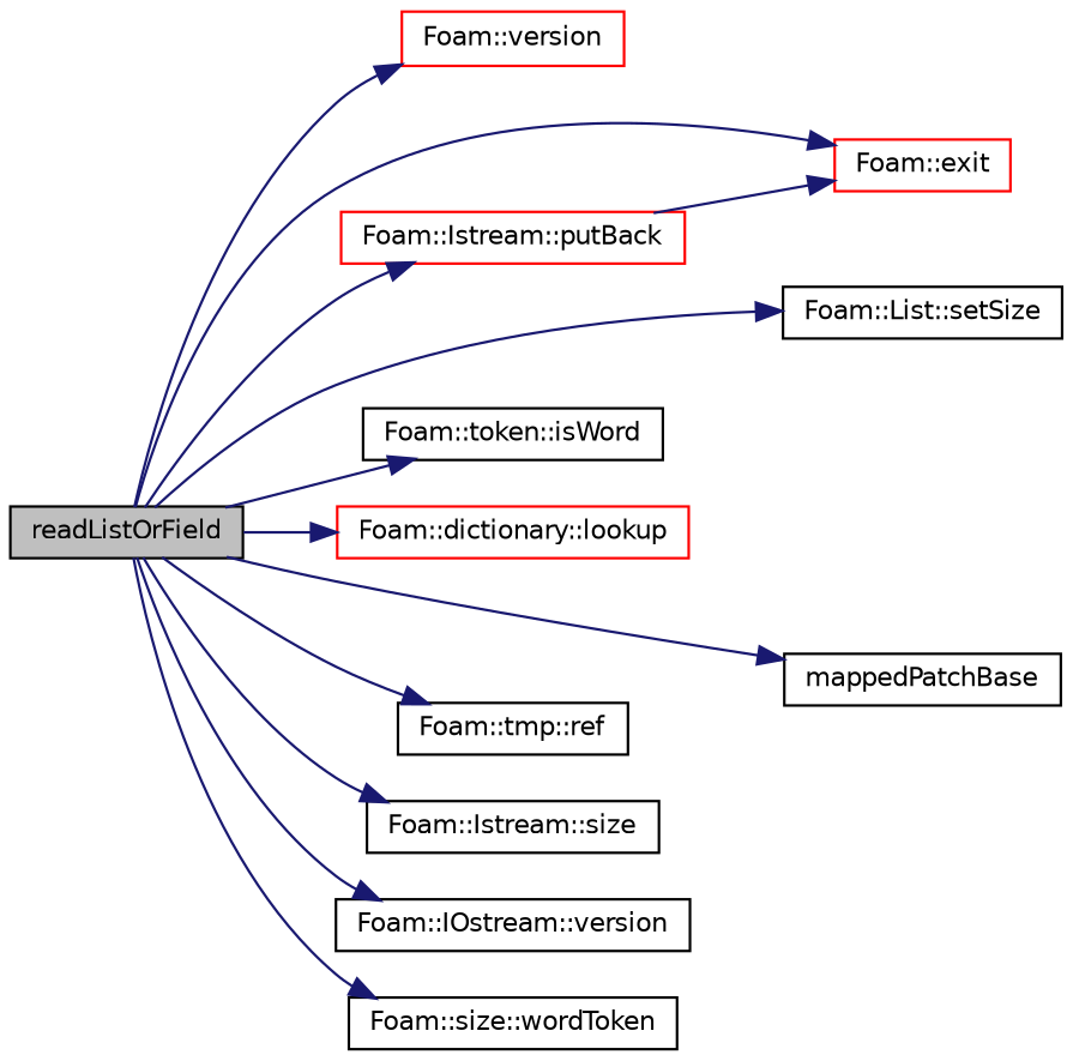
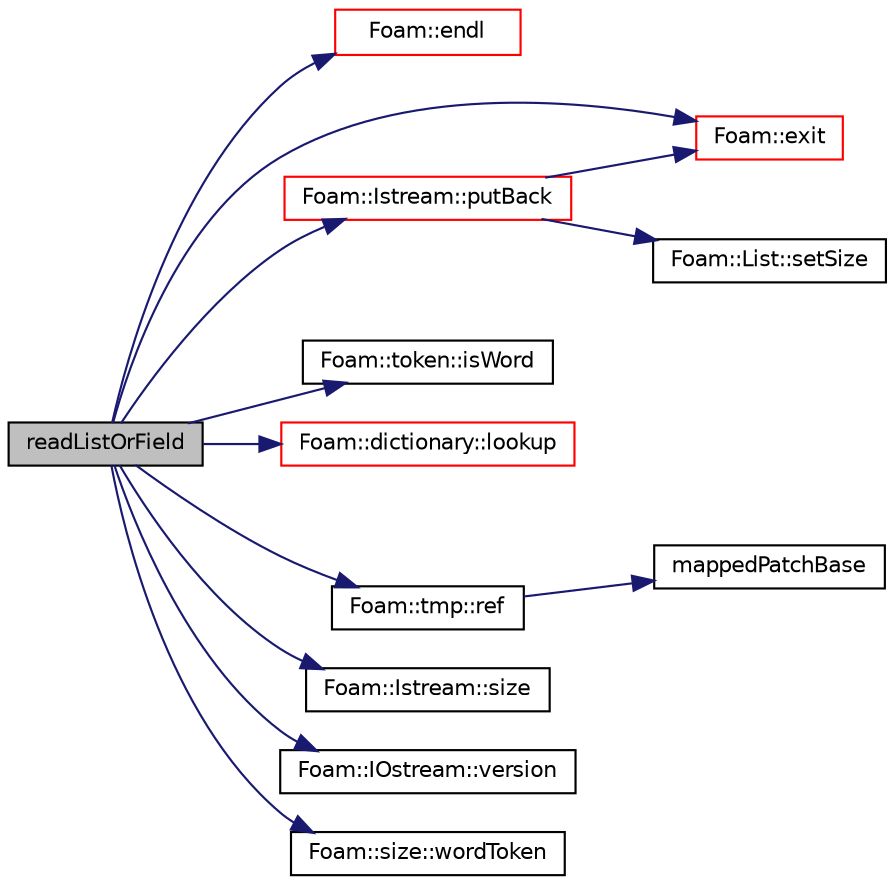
  digraph {
    rankdir=LR
    node [color=black fontname=Helvetica fontsize=10 shape=record]
    edge [color=midnightblue fontname=Helvetica fontsize=10 labelfontname=Helvetica labelfontsize=10 style=solid]
    n1 [fillcolor=grey75 fontcolor=black height=0.2 label=readListOrField style=filled width=0.4]
-   n2 [color=red height=0.2 label="Foam::version" width=0.4]
+   n2 [color=red height=0.2 label="Foam::endl" width=0.4]
    n3 [color=red height=0.2 label="Foam::exit" width=0.4]
    n4 [height=0.2 label="Foam::token::isWord" width=0.4]
    n5 [color=red height=0.2 label="Foam::dictionary::lookup" width=0.4]
    n6 [height=0.2 label=mappedPatchBase width=0.4]
    n7 [color=red height=0.2 label="Foam::Istream::putBack" width=0.4]
    n8 [height=0.2 label="Foam::tmp::ref" width=0.4]
    n9 [height=0.2 label="Foam::List::setSize" width=0.4]
    n10 [height=0.2 label="Foam::Istream::size" width=0.4]
    n11 [height=0.2 label="Foam::IOstream::version" width=0.4]
    n12 [height=0.2 label="Foam::size::wordToken" width=0.4]
    n1 -> n2
    n1 -> n3
    n1 -> n4
    n1 -> n5
-   n1 -> n6
+   n8 -> n6
    n1 -> n7
    n1 -> n8
-   n1 -> n9
+   n7 -> n9
    n1 -> n10
    n1 -> n11
    n1 -> n12
    n7 -> n3
  }
